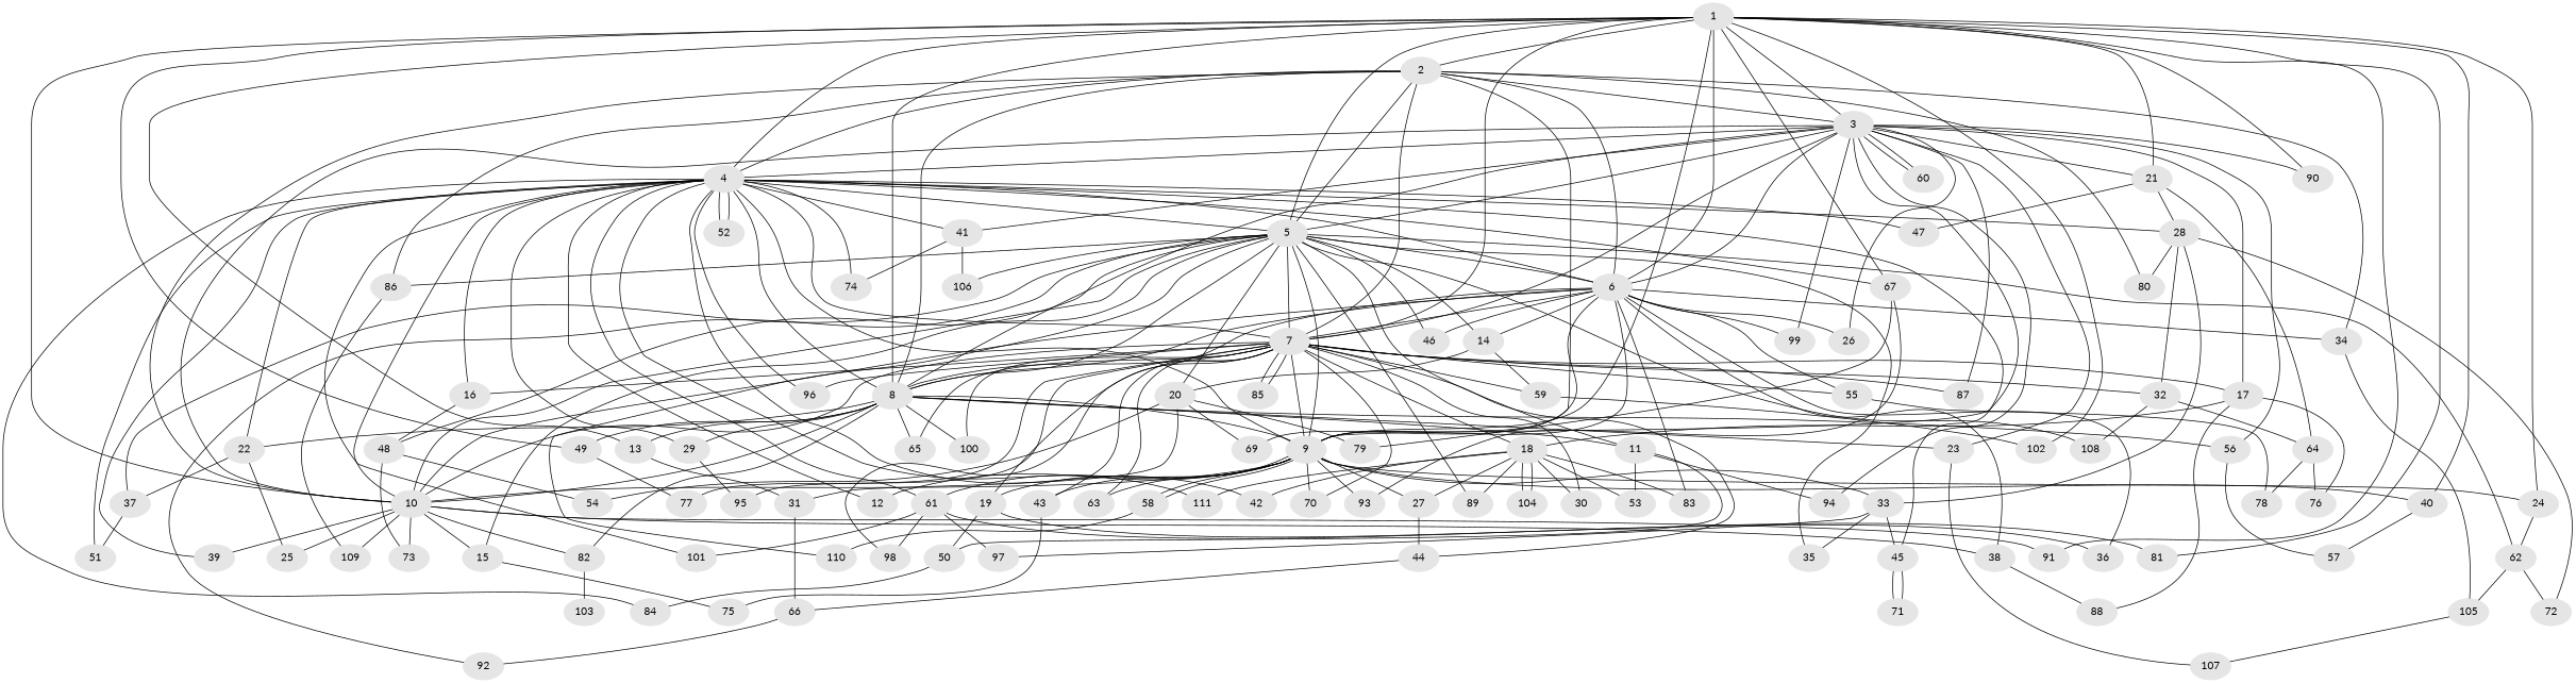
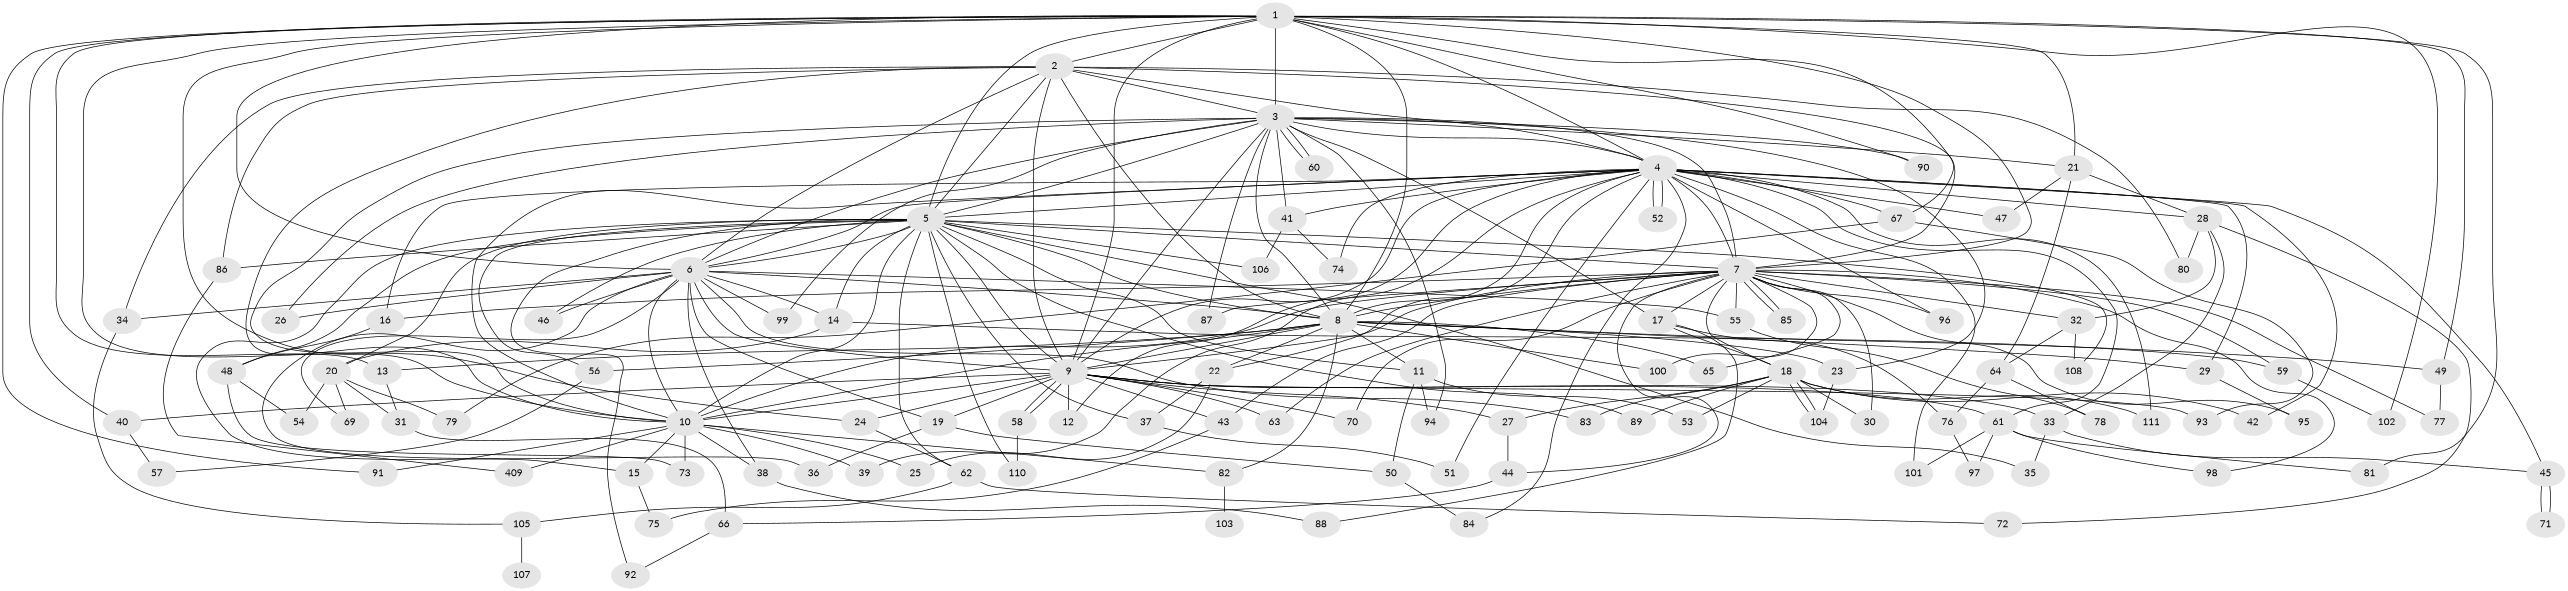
  graph {
    fontname=Lato
    node [color=gray90 fontname=Lato style=filled]
    edge [fontname=Lato]
    1
    2
    3
    4
    5
    6
    7
    8
    9
    10
    13
    21
    24
    40
    49
    67
    81
    90
    91
    102
    34
    80
    86
    17
    23
    26
    41
    60
    87
    94
    99
    12
    16
    22
    28
    29
    39
    42
    45
    47
    51
    52
    61
    74
    84
    96
    101
    111
    11
    14
    15
    20
    35
    37
    46
    48
    56
    62
    89
    92
    106
    108
    110
    19
    36
    38
    55
    69
    83
    18
    30
    32
    43
    44
    59
    63
    65
    70
    77
    85
    95
    98
    100
    82
    27
    33
    58
    93
    25
    73
-   109
+   109 [label=409]
    31
    64
    57
    79
    105
    76
    88
    107
    72
    71
    97
    50
    53
    75
    54
    78
    104
    66
    103
    1 -- 2
    1 -- 3
    1 -- 4
    1 -- 5
    1 -- 6
    1 -- 7
    1 -- 8
    1 -- 9
    1 -- 10
    1 -- 13
    1 -- 21
    1 -- 24
    1 -- 40
    1 -- 49
    1 -- 67
    1 -- 81
    1 -- 90
    1 -- 91
    1 -- 102
    2 -- 3
    2 -- 4
    2 -- 5
    2 -- 6
    2 -- 7
    2 -- 8
    2 -- 9
    2 -- 10
    2 -- 34
    2 -- 80
    2 -- 86
    3 -- 4
    3 -- 5
    3 -- 6
    3 -- 7
    3 -- 8
    3 -- 9
    3 -- 10
    3 -- 21
    3 -- 90
    3 -- 17
    3 -- 23
    3 -- 26
    3 -- 41
    3 -- 60
    3 -- 60
    3 -- 87
    3 -- 94
    3 -- 99
    4 -- 5
    4 -- 6
    4 -- 7
    4 -- 8
    4 -- 9
    4 -- 10
    4 -- 67
    4 -- 41
    4 -- 12
    4 -- 16
    4 -- 22
    4 -- 28
    4 -- 29
    4 -- 39
    4 -- 42
    4 -- 45
    4 -- 47
    4 -- 51
    4 -- 52
    4 -- 52
    4 -- 61
    4 -- 74
    4 -- 84
    4 -- 96
    4 -- 101
    4 -- 111
    5 -- 6
    5 -- 7
    5 -- 8
    5 -- 9
    5 -- 10
    5 -- 86
    5 -- 11
    5 -- 14
    5 -- 15
    5 -- 20
    5 -- 35
    5 -- 37
    5 -- 46
    5 -- 48
-   3 -- 56
+   5 -- 56
    5 -- 62
    5 -- 89
    5 -- 92
    5 -- 106
    5 -- 108
    5 -- 110
-   6 -- 7
    6 -- 8
    6 -- 9
    6 -- 10
    6 -- 34
    6 -- 26
    6 -- 99
    6 -- 14
    6 -- 46
    6 -- 19
    6 -- 36
    6 -- 38
    6 -- 55
    6 -- 69
    6 -- 83
    7 -- 8
    7 -- 9
    7 -- 10
    7 -- 17
    7 -- 87
    7 -- 16
    7 -- 96
    7 -- 55
    7 -- 18
    7 -- 30
    7 -- 32
    7 -- 43
    7 -- 44
    7 -- 59
    7 -- 63
    7 -- 65
    7 -- 70
    7 -- 77
    7 -- 85
    7 -- 85
    7 -- 95
    7 -- 98
    7 -- 100
    8 -- 9
    8 -- 10
    8 -- 13
    8 -- 49
    8 -- 23
    8 -- 22
    8 -- 29
    8 -- 11
    8 -- 56
    8 -- 65
    8 -- 100
    8 -- 82
    9 -- 10
    9 -- 24
    9 -- 40
    9 -- 12
    9 -- 61
    9 -- 19
    9 -- 43
    9 -- 63
    9 -- 70
    9 -- 27
    9 -- 33
    9 -- 58
    9 -- 58
    9 -- 93
    10 -- 91
    10 -- 39
    10 -- 15
    10 -- 38
    10 -- 82
    10 -- 25
    10 -- 73
    10 -- 109
    13 -- 31
    21 -- 28
    21 -- 47
    21 -- 64
    24 -- 62
    40 -- 57
    49 -- 77
    67 -- 93
    67 -- 79
    34 -- 105
    86 -- 109
    17 -- 18
    17 -- 76
    17 -- 88
-   23 -- 107
+   23 -- 104
    41 -- 74
    41 -- 106
    16 -- 48
    22 -- 37
    22 -- 25
    28 -- 80
    28 -- 32
    28 -- 33
    28 -- 72
    29 -- 95
    45 -- 71
    45 -- 71
    61 -- 81
    61 -- 101
    61 -- 98
    61 -- 97
    11 -- 94
    11 -- 50
    11 -- 53
    14 -- 20
    14 -- 59
    15 -- 75
    20 -- 69
    20 -- 31
    20 -- 79
    20 -- 54
    37 -- 51
    48 -- 73
    48 -- 54
    56 -- 57
    62 -- 105
    62 -- 72
    19 -- 36
    19 -- 50
    38 -- 88
    55 -- 78
    18 -- 42
    18 -- 111
    18 -- 89
    18 -- 83
    18 -- 30
    18 -- 27
    18 -- 53
    18 -- 104
    18 -- 104
    32 -- 108
    32 -- 64
    43 -- 75
    44 -- 66
    59 -- 102
    82 -- 103
    27 -- 44
    33 -- 45
    33 -- 35
    58 -- 110
    31 -- 66
    64 -- 76
    64 -- 78
    105 -- 107
-   33 -- 97
+   76 -- 97
    50 -- 84
    66 -- 92
  }
